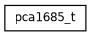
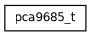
  digraph {
    rankdir=LR
-   n1 [color=black fillcolor=white fontname=Helvetica fontsize=10 height=0.2 label=pca1685_t shape=record style=filled width=0.4]
+   n1 [color=black fillcolor=white fontname=Helvetica fontsize=10 height=0.2 label=pca9685_t shape=record style=filled width=0.4]
  }
